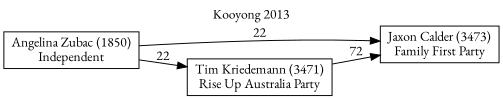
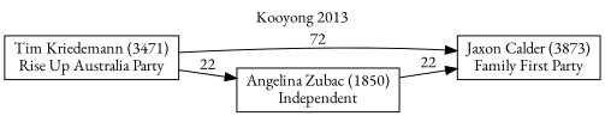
  digraph {
    fontname="EB Garamond"
    label="Kooyong 2013"
    labelloc=t
    mclimit=10
    rankdir=LR
    node [fontname="EB Garamond" shape=box]
    edge [fontname="EB Garamond"]
-   n1 [label="Jaxon Calder (3473)\nFamily First Party"]
+   n1 [label="Jaxon Calder (3873)\nFamily First Party"]
    n2 [label="Angelina Zubac (1850)\nIndependent"]
    n3 [label="Tim Kriedemann (3471)\nRise Up Australia Party"]
    n2 -> n1 [label=22]
    n3 -> n1 [label=72]
-   n2 -> n3 [label=22]
+   n3 -> n2 [label=22]
  }
